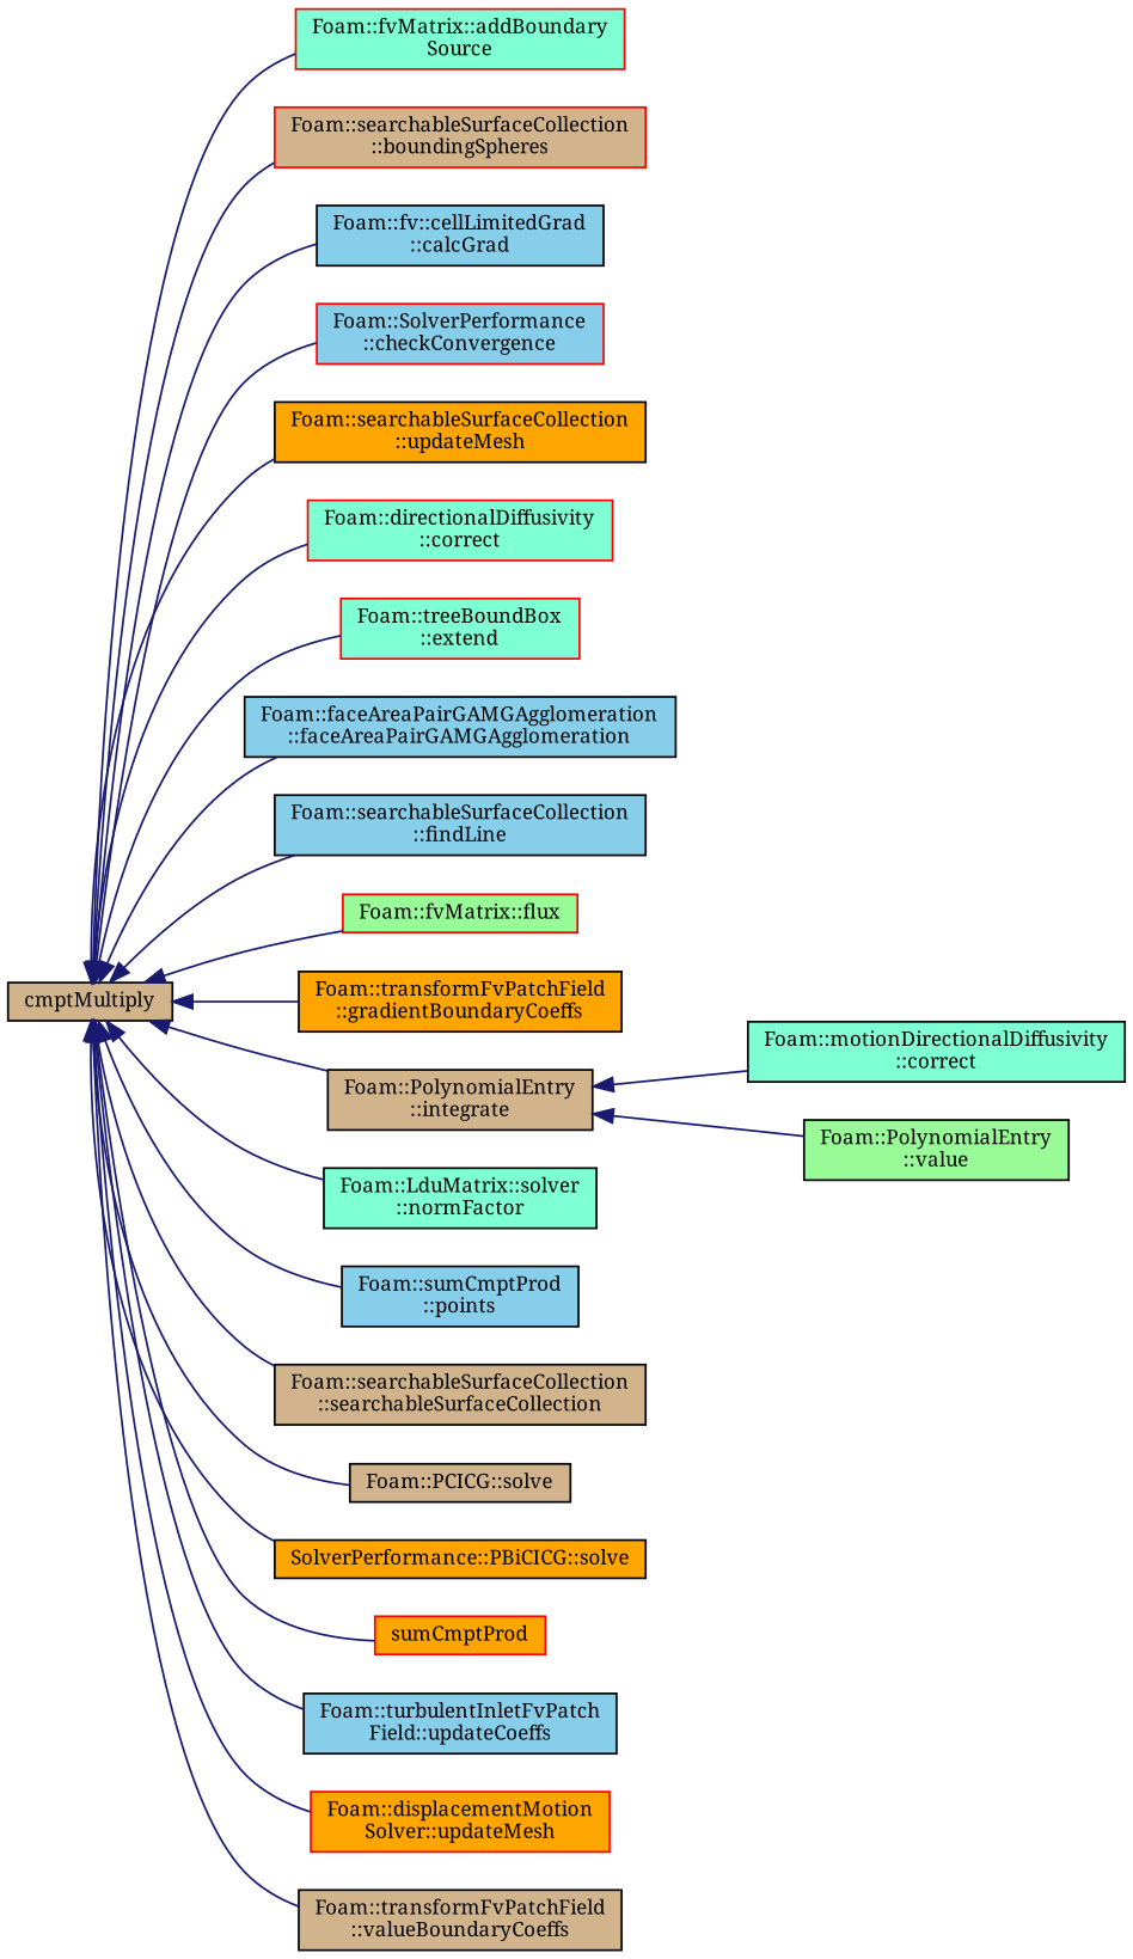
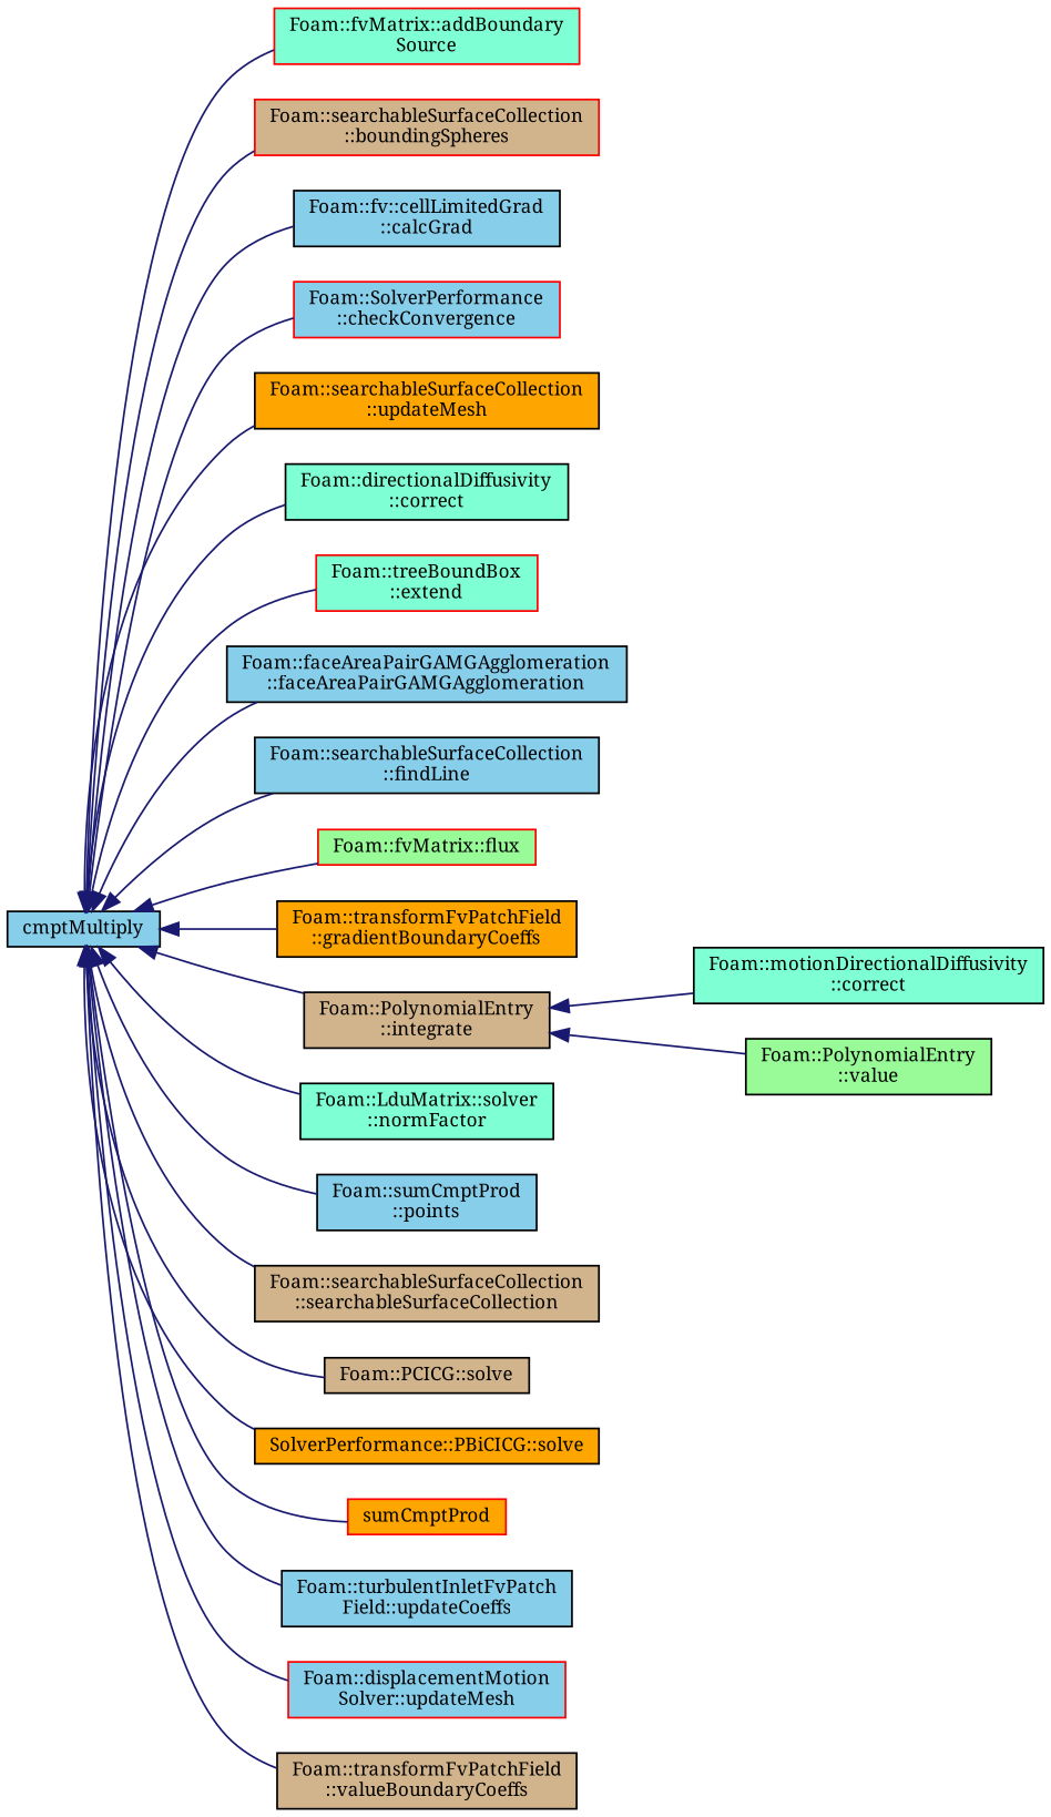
  digraph {
    fontname="Noto Serif"
    rankdir=LR
    node [color=black fillcolor=skyblue fontname="Noto Serif" fontsize=10 shape=record style=filled]
    edge [color=midnightblue dir=back fontname="Noto Serif" fontsize=10 labelfontname=Helvetica labelfontsize=10 style=solid]
-   n1 [fillcolor=tan fontcolor=black height=0.2 label=cmptMultiply width=0.4]
+   n1 [fontcolor=black height=0.2 label=cmptMultiply width=0.4]
    n2 [color=red fillcolor=aquamarine height=0.2 label="Foam::fvMatrix::addBoundary\lSource" width=0.4]
    n3 [color=red fillcolor=tan height=0.2 label="Foam::searchableSurfaceCollection\l::boundingSpheres" width=0.4]
    n4 [height=0.2 label="Foam::fv::cellLimitedGrad\l::calcGrad" width=0.4]
    n5 [color=red height=0.2 label="Foam::SolverPerformance\l::checkConvergence" width=0.4]
    n6 [fillcolor=orange height=0.2 label="Foam::searchableSurfaceCollection\l::updateMesh" width=0.4]
-   n7 [color=red fillcolor=aquamarine height=0.2 label="Foam::directionalDiffusivity\l::correct" width=0.4]
+   n7 [fillcolor=aquamarine height=0.2 label="Foam::directionalDiffusivity\l::correct" width=0.4]
    n8 [color=red fillcolor=aquamarine height=0.2 label="Foam::treeBoundBox\l::extend" width=0.4]
    n9 [height=0.2 label="Foam::faceAreaPairGAMGAgglomeration\l::faceAreaPairGAMGAgglomeration" width=0.4]
    n10 [height=0.2 label="Foam::searchableSurfaceCollection\l::findLine" width=0.4]
    n11 [color=red fillcolor=palegreen height=0.2 label="Foam::fvMatrix::flux" width=0.4]
    n12 [fillcolor=orange height=0.2 label="Foam::transformFvPatchField\l::gradientBoundaryCoeffs" width=0.4]
    n13 [fillcolor=tan height=0.2 label="Foam::PolynomialEntry\l::integrate" width=0.4]
    n14 [fillcolor=aquamarine height=0.2 label="Foam::LduMatrix::solver\l::normFactor" width=0.4]
    n15 [height=0.2 label="Foam::sumCmptProd\l::points" width=0.4]
    n16 [fillcolor=tan height=0.2 label="Foam::searchableSurfaceCollection\l::searchableSurfaceCollection" width=0.4]
    n17 [fillcolor=tan height=0.2 label="Foam::PCICG::solve" width=0.4]
    n18 [fillcolor=orange height=0.2 label="SolverPerformance::PBiCICG::solve" width=0.4]
    n19 [color=red fillcolor=orange height=0.2 label=sumCmptProd width=0.4]
    n20 [height=0.2 label="Foam::turbulentInletFvPatch\lField::updateCoeffs" width=0.4]
-   n21 [color=red fillcolor=orange height=0.2 label="Foam::displacementMotion\lSolver::updateMesh" width=0.4]
+   n21 [color=red height=0.2 label="Foam::displacementMotion\lSolver::updateMesh" width=0.4]
    n22 [fillcolor=tan height=0.2 label="Foam::transformFvPatchField\l::valueBoundaryCoeffs" width=0.4]
    n23 [fillcolor=aquamarine height=0.2 label="Foam::motionDirectionalDiffusivity\l::correct" width=0.4]
    n24 [fillcolor=palegreen height=0.2 label="Foam::PolynomialEntry\l::value" width=0.4]
    n1 -> n2
    n1 -> n3
    n1 -> n4
    n1 -> n5
    n1 -> n6
    n1 -> n7
    n1 -> n8
    n1 -> n9
    n1 -> n10
    n1 -> n11
    n1 -> n12
    n1 -> n13
    n1 -> n14
    n1 -> n15
    n1 -> n16
    n1 -> n17
    n1 -> n18
    n1 -> n19
    n1 -> n20
    n1 -> n21
    n1 -> n22
    n13 -> n23
    n13 -> n24
  }
